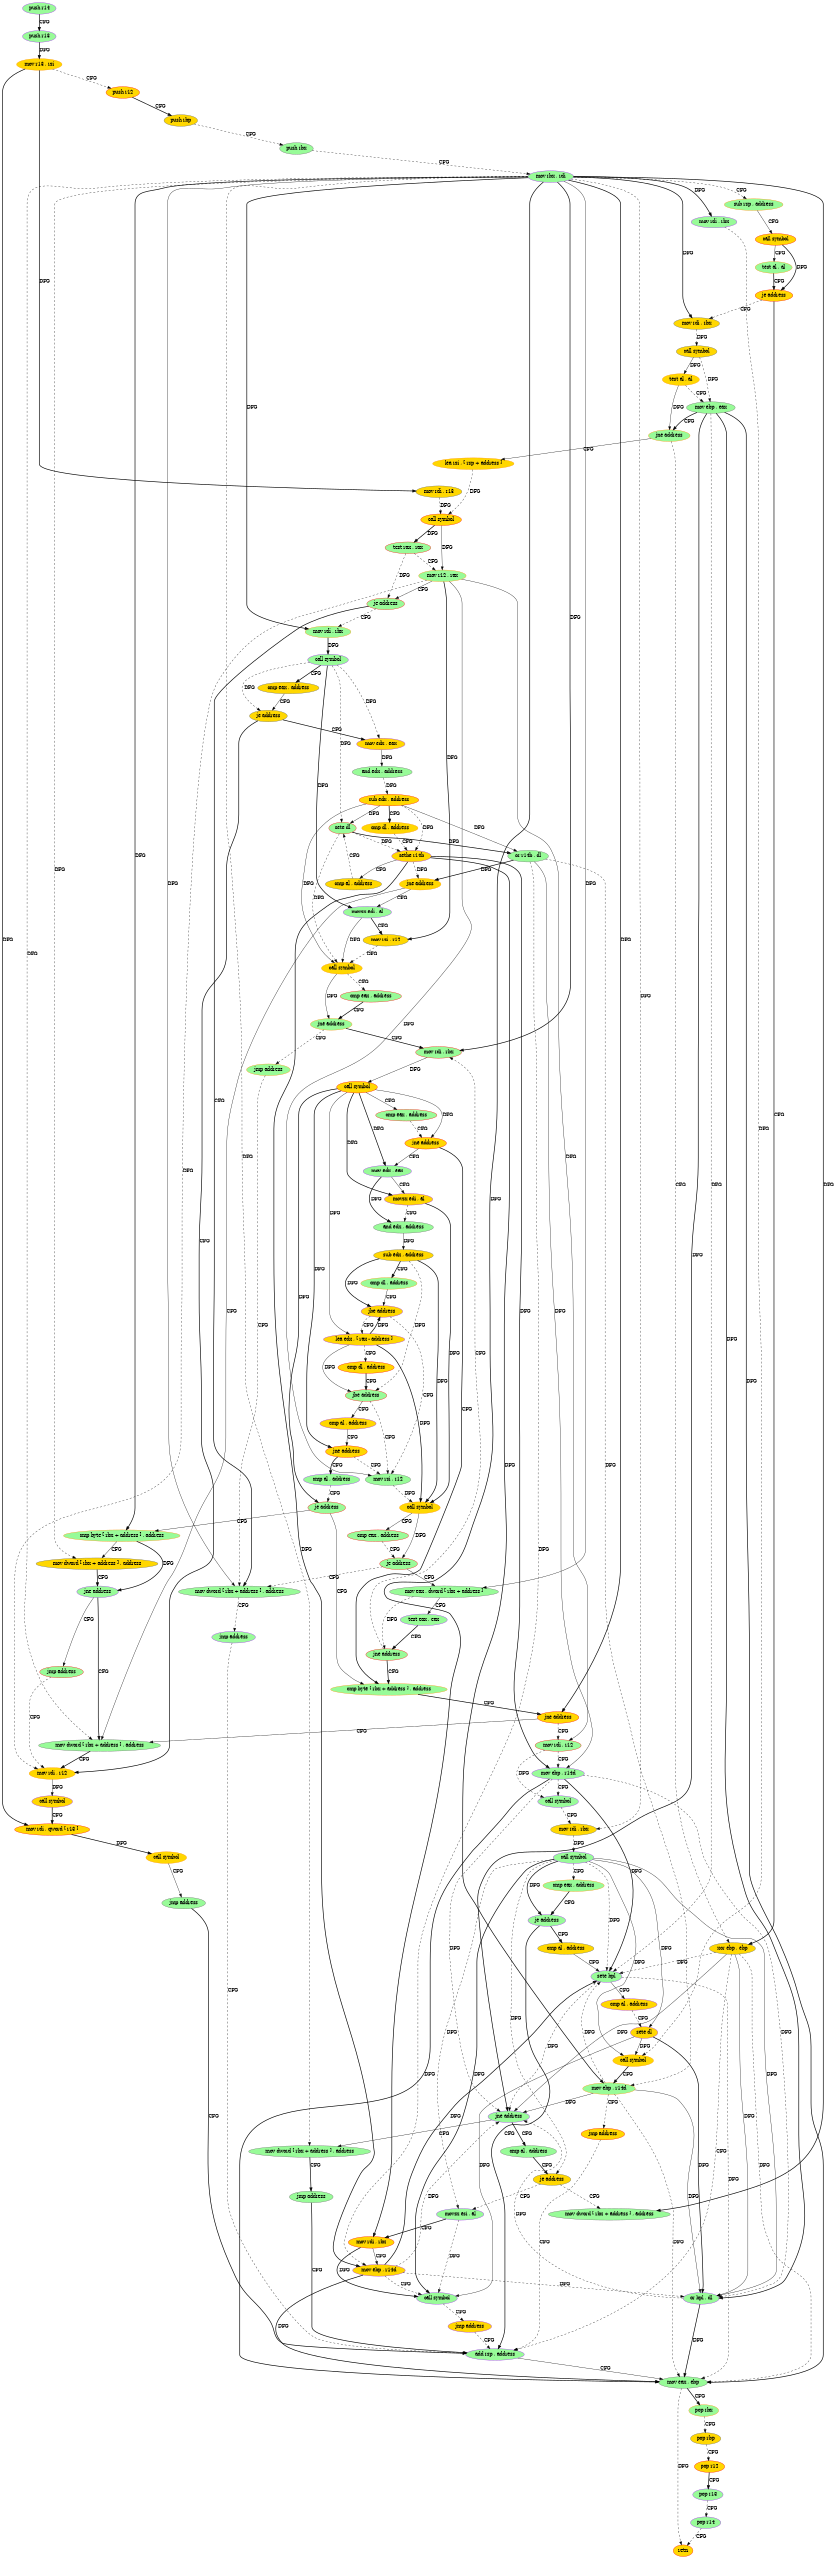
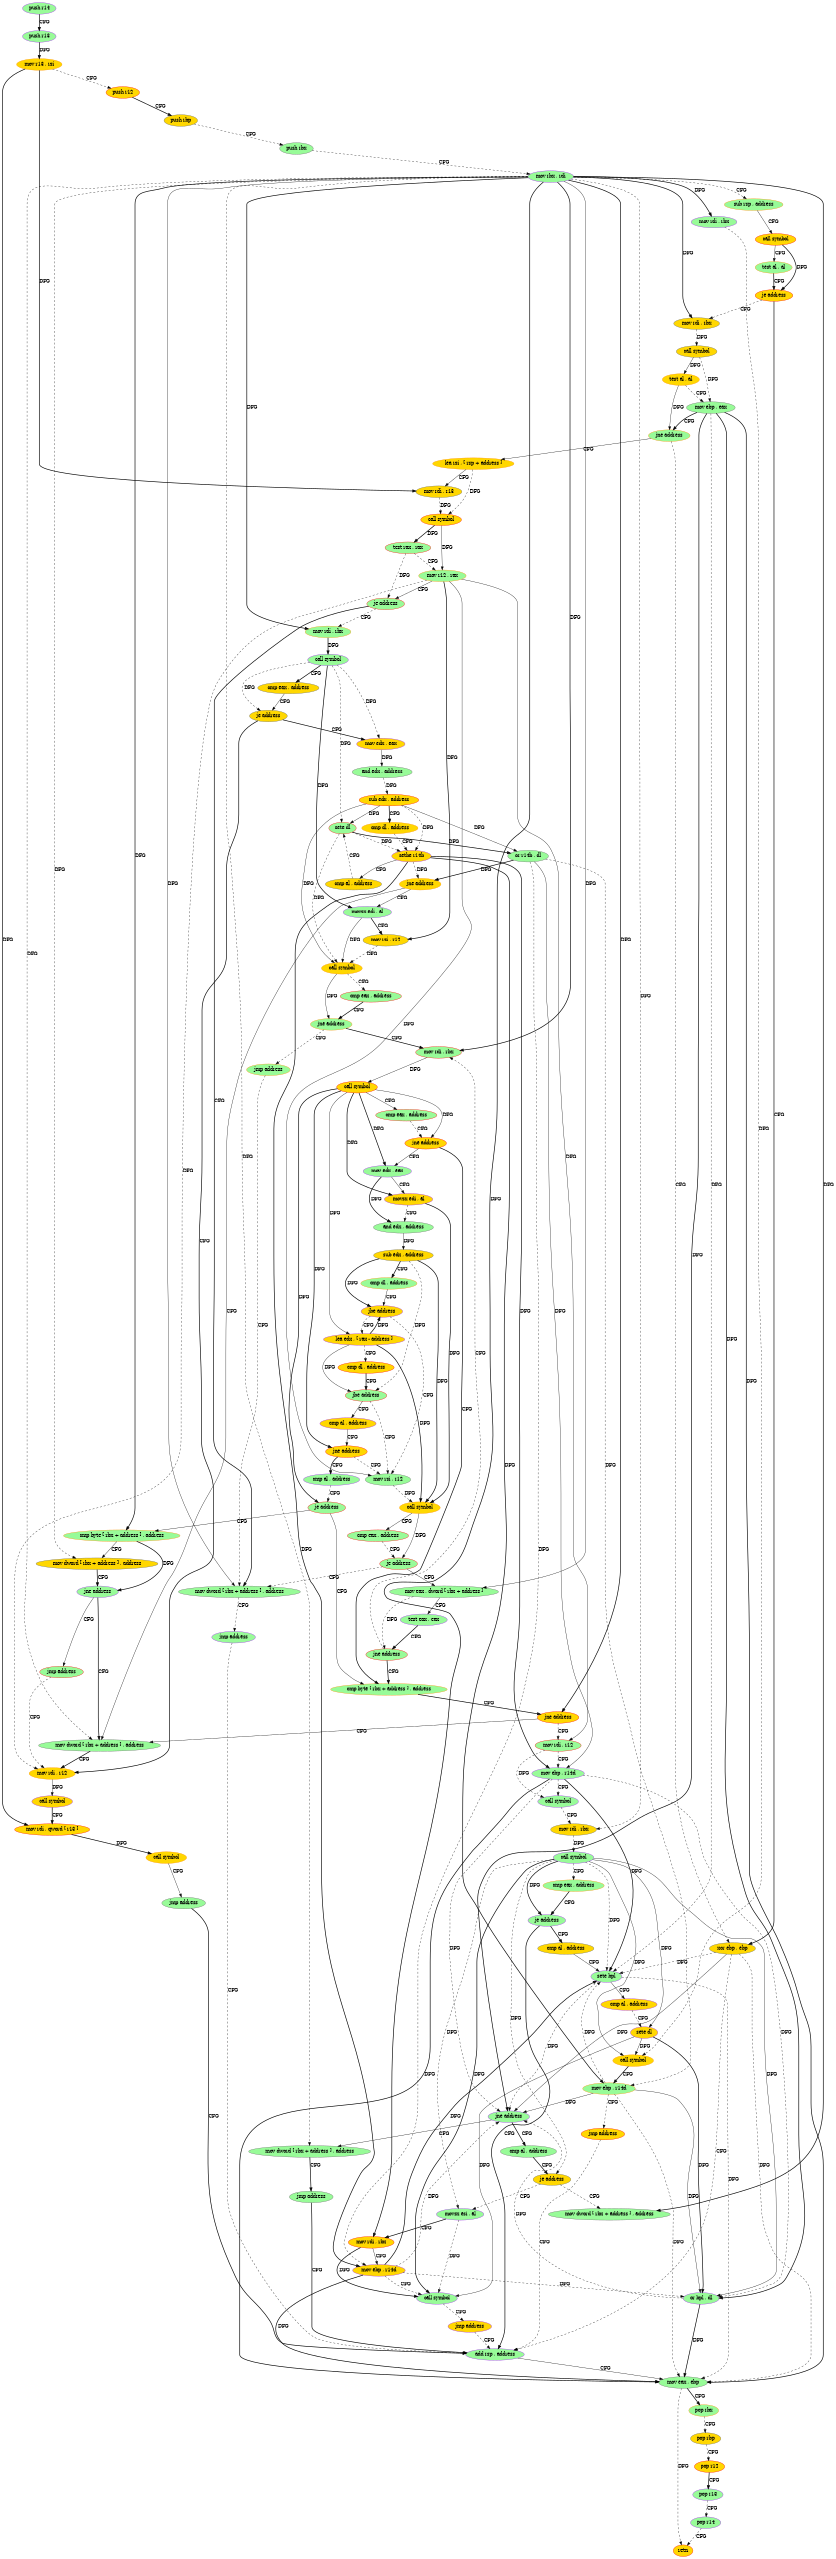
  digraph {
    node [color=purple fillcolor=palegreen style=filled]
    edge [style=dashed]
    n1 [label="push r14"]
    n2 [label="push r13"]
    n3 [color=darkorange fillcolor=gold label="mov r13 , rsi"]
    n4 [color=red fillcolor=gold label="push r12"]
    n5 [color=gray40 fillcolor=gold label="mov rdi , r13"]
    n6 [color=red fillcolor=gold label="mov rdi , qword [ r13 ]"]
    n7 [color=gray40 fillcolor=gold label="push rbp"]
    n8 [color=red fillcolor=gold label="call symbol"]
    n9 [color=darkorange fillcolor=gold label="call symbol"]
    n10 [color=gray40 label="push rbx"]
    n11 [label="mov rbx , rdi"]
    n12 [color=darkorange label="sub rsp , address"]
    n13 [color=gray40 fillcolor=gold label="mov rdi , rbx"]
    n14 [color=gray40 label="mov dword [ rbx + address ] , address"]
    n15 [color=darkorange label="mov rdi , rbx"]
    n16 [color=gray40 label="mov dword [ rbx + address ] , address"]
    n17 [color=red label="mov rdi , rbx"]
    n18 [color=red fillcolor=gold label="jne address"]
    n19 [color=gray40 label="mov eax , dword [ rbx + address ]"]
    n20 [color=gray40 fillcolor=gold label="mov rdi , rbx"]
    n21 [color=gray40 label="mov dword [ rbx + address ] , address"]
    n22 [color=darkorange label="cmp byte [ rbx + address ] , address"]
    n23 [color=gray40 label="mov dword [ rbx + address ] , address"]
    n24 [color=gray40 fillcolor=gold label="mov dword [ rbx + address ] , address"]
    n25 [label="mov rdi , rbx"]
    n26 [color=red fillcolor=gold label="mov rdi , rbx"]
    n27 [color=red fillcolor=gold label="call symbol"]
    n28 [color=gray40 fillcolor=gold label="call symbol"]
    n29 [label="jmp address"]
    n30 [label="call symbol"]
    n31 [color=darkorange fillcolor=gold label="mov rdi , r12"]
    n32 [color=red fillcolor=gold label="call symbol"]
    n33 [color=red label="mov rdi , r12"]
    n34 [label="test eax , eax"]
    n35 [color=red label="jne address"]
    n36 [label="call symbol"]
    n37 [color=gray40 label="jmp address"]
    n38 [label="jne address"]
    n39 [color=darkorange fillcolor=gold label="call symbol"]
    n40 [fillcolor=gold label="mov ebp , r14d"]
    n41 [label="call symbol"]
    n42 [color=darkorange label="test al , al"]
    n43 [color=red fillcolor=gold label="je address"]
    n44 [color=gray40 fillcolor=gold label="xor ebp , ebp"]
    n45 [label="add rsp , address"]
    n46 [color=gray40 label="mov eax , ebp"]
    n47 [label="sete bpl"]
    n48 [label="or bpl , dl"]
    n49 [label="jne address"]
    n50 [color=darkorange fillcolor=gold label="test al , al"]
    n51 [color=gray40 label="mov ebp , eax"]
    n52 [color=darkorange label="pop rbx"]
    n53 [color=red fillcolor=gold label=retn]
    n54 [fillcolor=gold label="cmp al , address"]
    n55 [color=gray40 label="cmp al , address"]
    n56 [color=darkorange label="jne address"]
    n57 [color=darkorange fillcolor=gold label="lea rsi , [ rsp + address ]"]
    n58 [color=red label="test rax , rax"]
    n59 [color=darkorange label="mov r12 , rax"]
    n60 [color=red label="je address"]
    n61 [color=gray40 fillcolor=gold label="mov rsi , r12"]
    n62 [color=gray40 label="mov rsi , r12"]
    n63 [fillcolor=gold label="call symbol"]
    n64 [color=darkorange fillcolor=gold label="call symbol"]
    n65 [color=darkorange fillcolor=gold label="call symbol"]
    n66 [label="mov ebp , r14d"]
    n67 [label="call symbol"]
    n68 [color=gray40 fillcolor=gold label="cmp eax , address"]
    n69 [color=gray40 fillcolor=gold label="je address"]
    n70 [fillcolor=gold label="mov edx , eax"]
    n71 [color=red label="sete dl"]
    n72 [label="movsx edi , al"]
    n73 [color=gray40 label="and edx , address"]
    n74 [fillcolor=gold label="setbe r14b"]
    n75 [color=gray40 label="or r14b , dl"]
    n76 [color=red fillcolor=gold label="sub edx , address"]
    n77 [color=gray40 fillcolor=gold label="pop rbp"]
    n78 [color=red fillcolor=gold label="pop r12"]
    n79 [label="pop r13"]
    n80 [label="pop r14"]
    n81 [color=gray40 label="jmp address"]
    n82 [color=darkorange fillcolor=gold label="cmp dl , address"]
    n83 [color=gray40 fillcolor=gold label="cmp al , address"]
    n84 [color=darkorange fillcolor=gold label="jne address"]
    n85 [color=darkorange label="mov ebp , r14d"]
    n86 [color=red label="cmp eax , address"]
    n87 [color=darkorange label="jne address"]
    n88 [color=red fillcolor=gold label="jmp address"]
    n89 [color=darkorange label="jmp address"]
    n90 [color=red label="cmp eax , address"]
    n91 [color=red fillcolor=gold label="jne address"]
    n92 [label="mov edx , eax"]
    n93 [fillcolor=gold label="movsx edi , al"]
    n94 [fillcolor=gold label="lea edx , [ rax - address ]"]
    n95 [color=red fillcolor=gold label="jne address"]
    n96 [color=red label="je address"]
    n97 [color=darkorange label="cmp byte [ rbx + address ] , address"]
    n98 [color=gray40 label="and edx , address"]
    n99 [fillcolor=gold label="jbe address"]
    n100 [color=red label="jbe address"]
    n101 [color=red fillcolor=gold label="cmp dl , address"]
    n102 [label="cmp al , address"]
    n103 [color=gray40 fillcolor=gold label="sub edx , address"]
    n104 [color=red label="cmp eax , address"]
    n105 [color=red label="je address"]
    n106 [color=darkorange label="cmp dl , address"]
    n107 [fillcolor=gold label="cmp al , address"]
    n108 [color=darkorange label="cmp eax , address"]
    n109 [label="je address"]
    n110 [fillcolor=gold label="sete dl"]
    n111 [color=gray40 fillcolor=gold label="je address"]
    n112 [label="movsx esi , al"]
    n113 [color=gray40 fillcolor=gold label="cmp al , address"]
    n114 [fillcolor=gold label="jmp address"]
    n115 [color=red label="jmp address"]
    n1 -> n2 [label=CFG style=bold]
    n2 -> n3 [label=DFG style=bold]
    n3 -> n4 [label=CFG]
    n3 -> n5 [label=DFG style=bold]
    n3 -> n6 [label=DFG style=bold]
    n4 -> n7 [label=CFG style=bold]
    n5 -> n8 [label=DFG]
    n6 -> n9 [label=DFG style=bold]
    n7 -> n10 [label=CFG]
    n8 -> n58 [label=DFG style=bold]
    n8 -> n59 [label=DFG style=solid]
    n9 -> n81 [label=CFG style=solid]
    n10 -> n11 [label=CFG]
    n11 -> n12 [label=CFG]
    n11 -> n13 [label=DFG style=bold]
    n11 -> n14 [label=DFG style=solid]
    n11 -> n15 [label=DFG style=bold]
    n11 -> n16 [label=DFG]
    n11 -> n17 [label=DFG style=bold]
    n11 -> n18 [label=DFG style=bold]
    n11 -> n19 [label=DFG style=solid]
    n11 -> n20 [label=DFG]
    n11 -> n21 [label=DFG]
    n11 -> n22 [label=DFG style=bold]
    n11 -> n23 [label=DFG style=bold]
    n11 -> n24 [label=DFG]
    n11 -> n25 [label=DFG style=bold]
    n11 -> n26 [label=DFG style=bold]
    n12 -> n27 [label=CFG style=solid]
    n13 -> n28 [label=DFG]
    n14 -> n29 [label=CFG]
    n15 -> n30 [label=DFG style=bold]
    n16 -> n31 [label=CFG style=bold]
    n17 -> n32 [label=DFG style=solid]
    n18 -> n16 [label=CFG style=solid]
    n18 -> n33 [label=CFG]
    n19 -> n34 [label=CFG style=solid]
    n19 -> n35 [label=DFG]
    n20 -> n36 [label=DFG]
    n21 -> n37 [label=CFG style=bold]
    n22 -> n24 [label=CFG style=solid]
    n22 -> n38 [label=DFG style=bold]
    n24 -> n38 [label=CFG style=bold]
    n25 -> n39 [label=DFG]
    n26 -> n40 [label=CFG style=solid]
    n26 -> n41 [label=DFG style=bold]
    n27 -> n42 [label=CFG style=solid]
    n27 -> n43 [label=DFG style=bold]
    n28 -> n50 [label=DFG style=solid]
    n28 -> n51 [label=DFG]
    n29 -> n45 [label=CFG]
    n30 -> n68 [label=CFG style=bold]
    n30 -> n69 [label=DFG]
    n30 -> n70 [label=DFG]
    n30 -> n71 [label=DFG]
    n30 -> n72 [label=DFG style=bold]
    n31 -> n63 [label=DFG style=solid]
    n32 -> n90 [label=CFG style=solid]
    n32 -> n91 [label=DFG style=solid]
    n32 -> n92 [label=DFG style=bold]
    n32 -> n93 [label=DFG style=bold]
    n32 -> n94 [label=DFG style=solid]
    n32 -> n95 [label=DFG style=bold]
    n32 -> n96 [label=DFG style=bold]
    n33 -> n66 [label=CFG]
    n33 -> n67 [label=DFG]
    n34 -> n35 [label=CFG style=bold]
    n35 -> n17 [label=CFG]
    n35 -> n97 [label=CFG style=bold]
    n36 -> n39 [label=DFG style=solid]
    n36 -> n41 [label=DFG style=bold]
    n36 -> n47 [label=DFG]
    n36 -> n48 [label=DFG style=solid]
    n36 -> n108 [label=CFG]
    n36 -> n109 [label=DFG style=bold]
    n36 -> n110 [label=DFG style=solid]
    n36 -> n111 [label=DFG]
    n36 -> n112 [label=DFG]
    n37 -> n45 [label=CFG style=bold]
    n38 -> n16 [label=CFG style=bold]
    n38 -> n115 [label=CFG style=solid]
    n39 -> n85 [label=CFG style=bold]
    n40 -> n41 [label=CFG]
    n40 -> n46 [label=DFG style=bold]
    n40 -> n47 [label=DFG style=bold]
    n40 -> n48 [label=DFG]
    n40 -> n49 [label=DFG]
    n41 -> n114 [label=CFG]
    n42 -> n43 [label=CFG style=bold]
    n43 -> n13 [label=CFG]
    n43 -> n44 [label=CFG style=bold]
    n44 -> n45 [label=CFG]
    n44 -> n46 [label=DFG]
    n44 -> n47 [label=DFG]
-   n44 -> n48 [label=DFG style=solid]
    n44 -> n49 [label=DFG style=solid]
    n45 -> n46 [label=CFG style=solid]
    n46 -> n52 [label=CFG style=bold]
    n46 -> n53 [label=DFG]
    n47 -> n46 [label=DFG]
    n47 -> n49 [label=DFG]
    n47 -> n54 [label=CFG style=solid]
    n48 -> n46 [label=DFG style=bold]
    n48 -> n49 [label=DFG]
    n49 -> n21 [label=CFG style=solid]
    n49 -> n55 [label=CFG style=bold]
    n50 -> n51 [label=CFG]
    n50 -> n56 [label=DFG style=solid]
    n51 -> n46 [label=DFG style=bold]
    n51 -> n47 [label=DFG]
    n51 -> n48 [label=DFG style=bold]
    n51 -> n49 [label=DFG style=bold]
    n51 -> n56 [label=CFG style=bold]
    n52 -> n77 [label=CFG]
    n54 -> n110 [label=CFG]
    n55 -> n111 [label=CFG style=bold]
    n56 -> n44 [label=CFG]
    n56 -> n57 [label=CFG style=solid]
+   n57 -> n5 [label=CFG style=solid]
    n57 -> n8 [label=DFG]
    n58 -> n59 [label=CFG]
    n58 -> n60 [label=DFG]
    n59 -> n31 [label=DFG]
    n59 -> n33 [label=DFG style=solid]
    n59 -> n60 [label=CFG style=solid]
    n59 -> n61 [label=DFG style=bold]
    n59 -> n62 [label=DFG style=solid]
    n60 -> n14 [label=CFG style=bold]
    n60 -> n15 [label=CFG]
    n61 -> n64 [label=DFG]
    n62 -> n65 [label=DFG]
    n63 -> n6 [label=CFG style=bold]
    n64 -> n86 [label=CFG]
    n64 -> n87 [label=DFG style=solid]
    n65 -> n104 [label=CFG style=solid]
    n65 -> n105 [label=DFG style=solid]
    n66 -> n46 [label=DFG style=bold]
    n66 -> n47 [label=DFG style=bold]
    n66 -> n48 [label=DFG]
    n66 -> n49 [label=DFG]
    n66 -> n67 [label=CFG]
    n67 -> n20 [label=CFG]
    n68 -> n69 [label=CFG style=solid]
    n69 -> n31 [label=CFG style=bold]
    n69 -> n70 [label=CFG style=bold]
    n70 -> n73 [label=DFG style=solid]
    n71 -> n64 [label=DFG]
    n71 -> n74 [label=DFG]
    n71 -> n75 [label=DFG style=bold]
    n72 -> n61 [label=CFG style=bold]
    n72 -> n64 [label=DFG style=solid]
    n73 -> n76 [label=DFG]
    n74 -> n40 [label=DFG style=bold]
    n74 -> n66 [label=DFG style=bold]
    n74 -> n83 [label=CFG style=solid]
    n74 -> n84 [label=DFG]
    n74 -> n85 [label=DFG style=bold]
    n75 -> n40 [label=DFG]
    n75 -> n66 [label=DFG style=solid]
    n75 -> n84 [label=DFG style=bold]
    n75 -> n85 [label=DFG]
    n76 -> n64 [label=DFG style=solid]
    n76 -> n71 [label=DFG style=solid]
    n76 -> n74 [label=DFG]
    n76 -> n75 [label=DFG style=solid]
    n76 -> n82 [label=CFG style=bold]
    n77 -> n78 [label=CFG]
    n78 -> n79 [label=CFG style=bold]
    n79 -> n80 [label=CFG]
    n80 -> n53 [label=CFG]
    n81 -> n45 [label=CFG style=bold]
    n82 -> n74 [label=CFG]
    n83 -> n71 [label=CFG]
    n84 -> n16 [label=CFG style=solid]
    n84 -> n72 [label=CFG style=solid]
    n85 -> n46 [label=DFG]
    n85 -> n47 [label=DFG]
    n85 -> n48 [label=DFG style=solid]
    n85 -> n49 [label=DFG style=solid]
    n85 -> n88 [label=CFG]
    n86 -> n87 [label=CFG style=bold]
    n87 -> n17 [label=CFG style=bold]
    n87 -> n89 [label=CFG]
    n88 -> n45 [label=CFG]
    n89 -> n14 [label=CFG]
    n90 -> n91 [label=CFG]
    n91 -> n92 [label=CFG style=solid]
    n91 -> n97 [label=CFG style=bold]
    n92 -> n93 [label=CFG style=solid]
    n92 -> n98 [label=DFG style=bold]
    n93 -> n65 [label=DFG style=bold]
    n93 -> n98 [label=CFG]
    n94 -> n65 [label=DFG style=bold]
    n94 -> n99 [label=DFG style=bold]
    n94 -> n100 [label=DFG style=solid]
    n94 -> n101 [label=CFG]
    n95 -> n62 [label=CFG]
    n95 -> n102 [label=CFG style=bold]
    n96 -> n22 [label=CFG style=solid]
    n96 -> n97 [label=CFG style=solid]
    n97 -> n18 [label=CFG style=bold]
    n98 -> n103 [label=DFG style=solid]
    n99 -> n62 [label=CFG]
    n99 -> n94 [label=CFG]
    n100 -> n62 [label=CFG]
    n100 -> n107 [label=CFG style=solid]
    n101 -> n100 [label=CFG style=bold]
    n102 -> n96 [label=CFG]
    n103 -> n65 [label=DFG style=bold]
    n103 -> n99 [label=DFG style=bold]
    n103 -> n100 [label=DFG]
    n103 -> n106 [label=CFG style=bold]
    n104 -> n105 [label=CFG]
    n105 -> n14 [label=CFG]
    n105 -> n19 [label=CFG style=solid]
    n106 -> n99 [label=CFG style=solid]
    n107 -> n95 [label=CFG style=solid]
    n108 -> n109 [label=CFG style=bold]
    n109 -> n45 [label=CFG style=bold]
    n109 -> n113 [label=CFG style=bold]
    n110 -> n39 [label=DFG style=solid]
    n110 -> n41 [label=DFG style=solid]
    n110 -> n48 [label=DFG style=bold]
    n111 -> n23 [label=CFG]
    n111 -> n112 [label=CFG]
    n112 -> n26 [label=CFG style=bold]
    n112 -> n41 [label=DFG]
    n113 -> n47 [label=CFG style=solid]
    n114 -> n45 [label=CFG]
    n115 -> n31 [label=CFG]
  }
